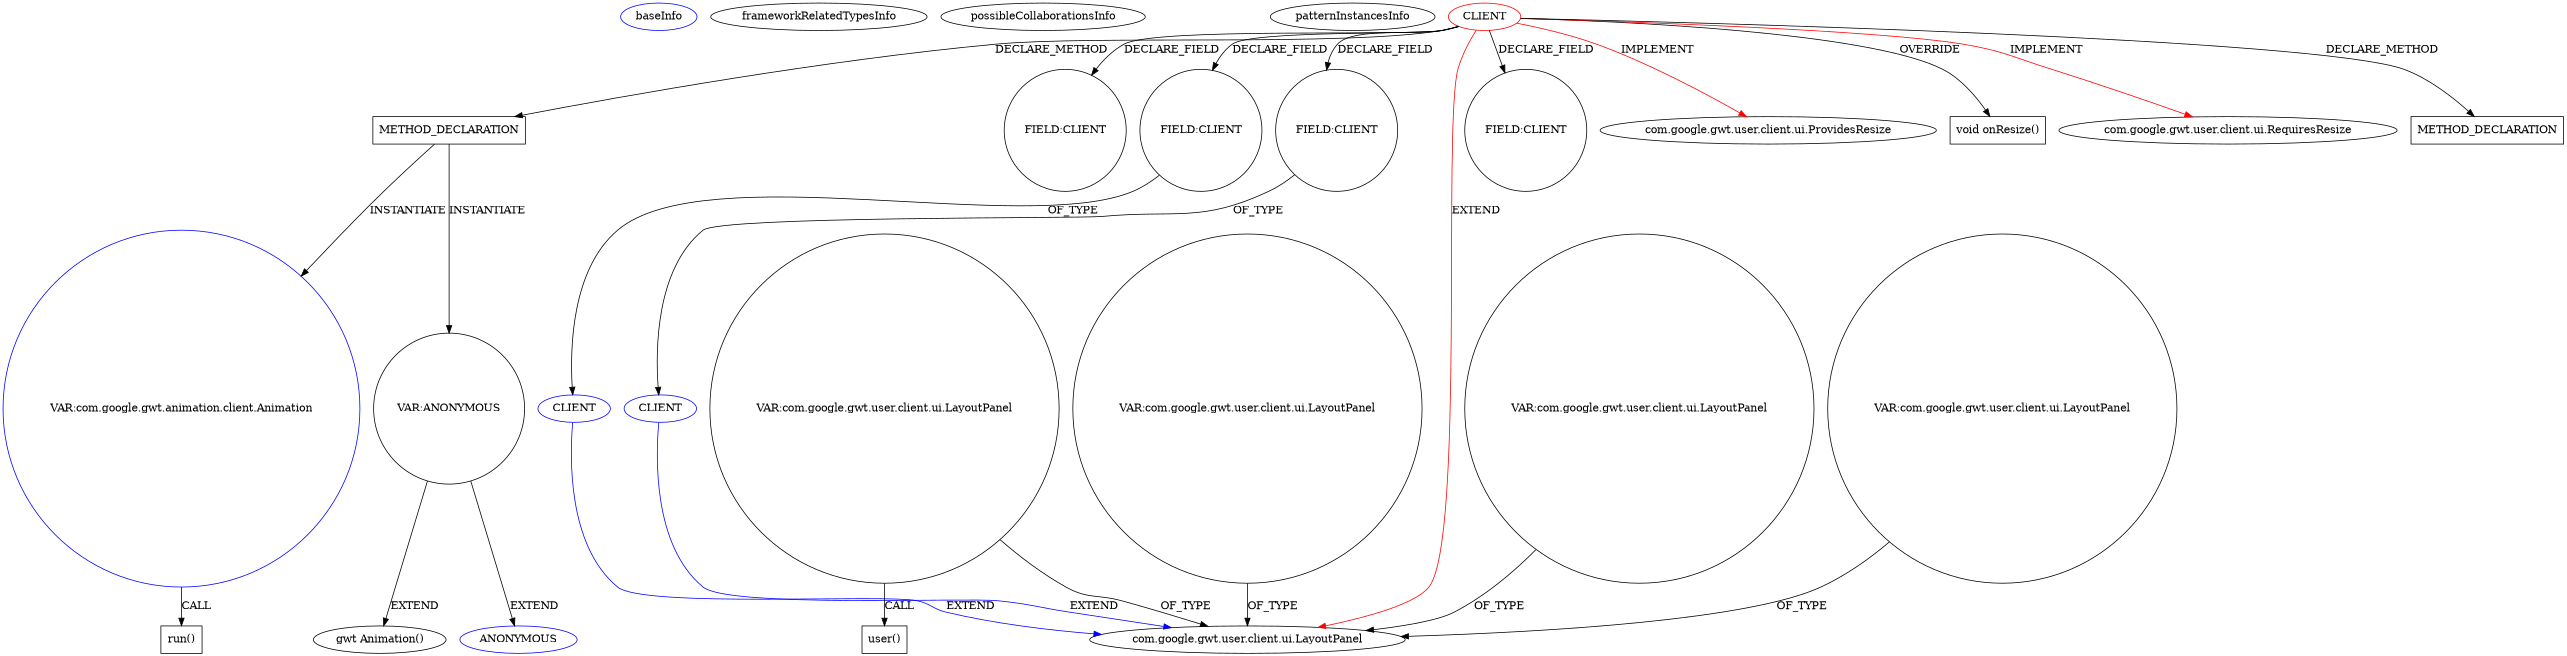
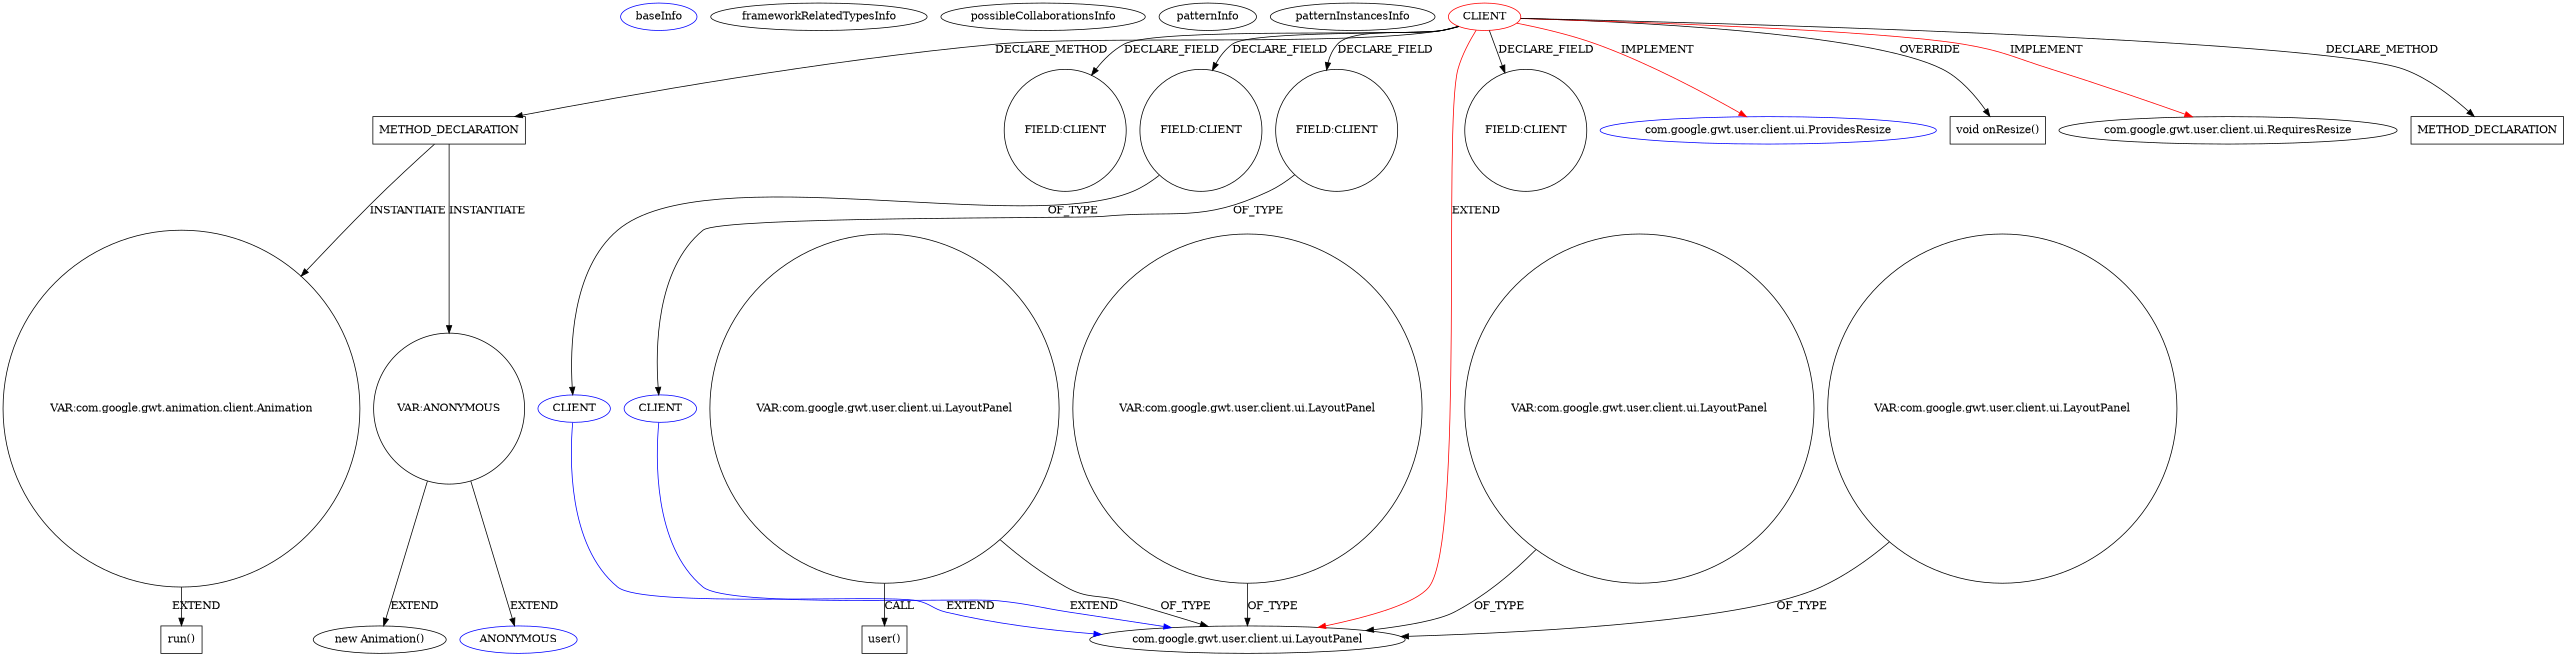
  digraph {
    node [isFrameworkType=false vertexType=VARIABLE_EXPRESION]
    baseInfo [category=pattern color=blue graphId=1281 isAnonymous=false possibleRelation=true isFrameworkType="" vertexType=""]
    frameworkRelatedTypesInfo [0="com.google.gwt.user.client.ui.RequiresResize" 1="com.google.gwt.user.client.ui.ProvidesResize" 2="com.google.gwt.user.client.ui.LayoutPanel" isFrameworkType="" vertexType=""]
    possibleCollaborationsInfo [0="1281~FIELD_TYPE_DECLARATION-~com.google.gwt.user.client.ui.RequiresResize com.google.gwt.user.client.ui.ProvidesResize com.google.gwt.user.client.ui.LayoutPanel ~com.google.gwt.user.client.ui.LayoutPanel ~false~false" 1="1281~FIELD_TYPE_DECLARATION-~com.google.gwt.user.client.ui.RequiresResize com.google.gwt.user.client.ui.ProvidesResize com.google.gwt.user.client.ui.LayoutPanel ~com.google.gwt.user.client.ui.LayoutPanel ~false~false" isFrameworkType="" vertexType=""]
+   patternInfo [frequency=2.0 patternRootClient=0 isFrameworkType="" vertexType=""]
    patternInstancesInfo [0="lambourg-WebGallery~/lambourg-WebGallery/WebGallery-master/client/src/com/lambourg/webgallery/client/folderview/FolderView.java~FolderView~3530" 1="lambourg-WebGallery~/lambourg-WebGallery/WebGallery-master/client/src/com/lambourg/webgallery/client/pictureview/PictureView.java~PictureView~3541" isFrameworkType="" vertexType=""]
-   n6 [label="gwt Animation()" vertexType=CONSTRUCTOR_CALL]
+   n6 [label="new Animation()" vertexType=CONSTRUCTOR_CALL]
    n7 [label="VAR:ANONYMOUS" shape=circle]
    n8 [color=blue label=ANONYMOUS vertexType=REFERENCE_ANONYMOUS_DECLARATION]
    n9 [label=METHOD_DECLARATION shape=box vertexType=CLIENT_METHOD_DECLARATION]
-   n10 [label="VAR:com.google.gwt.animation.client.Animation" shape=circle color=blue]
+   n10 [label="VAR:com.google.gwt.animation.client.Animation" shape=circle]
    n11 [label="run()" shape=box vertexType=INSIDE_CALL]
    n12 [color=red label=CLIENT vertexType=ROOT_CLIENT_CLASS_DECLARATION]
    n13 [label="FIELD:CLIENT" shape=circle vertexType=FIELD_DECLARATION]
    n14 [label="FIELD:CLIENT" shape=circle vertexType=FIELD_DECLARATION]
    n15 [label="FIELD:CLIENT" shape=circle vertexType=FIELD_DECLARATION]
    n16 [label="FIELD:CLIENT" shape=circle vertexType=FIELD_DECLARATION]
-   n17 [label="com.google.gwt.user.client.ui.ProvidesResize" vertexType=FRAMEWORK_INTERFACE_TYPE]
+   n17 [label="com.google.gwt.user.client.ui.ProvidesResize" vertexType=FRAMEWORK_INTERFACE_TYPE color=blue]
    n18 [label="com.google.gwt.user.client.ui.LayoutPanel" vertexType=FRAMEWORK_CLASS_TYPE]
    n19 [label="void onResize()" shape=box vertexType=OVERRIDING_METHOD_DECLARATION]
    n20 [label="com.google.gwt.user.client.ui.RequiresResize" vertexType=FRAMEWORK_INTERFACE_TYPE]
    n21 [label=METHOD_DECLARATION shape=box vertexType=CLIENT_METHOD_DECLARATION]
    n22 [color=blue label=CLIENT vertexType=REFERENCE_CLIENT_CLASS_DECLARATION]
    n23 [color=blue label=CLIENT vertexType=REFERENCE_CLIENT_CLASS_DECLARATION]
    n24 [label="VAR:com.google.gwt.user.client.ui.LayoutPanel" shape=circle]
    n25 [label="VAR:com.google.gwt.user.client.ui.LayoutPanel" shape=circle]
    n26 [label="user()" shape=box vertexType=INSIDE_CALL]
    n27 [label="VAR:com.google.gwt.user.client.ui.LayoutPanel" shape=circle]
    n28 [label="VAR:com.google.gwt.user.client.ui.LayoutPanel" shape=circle]
    n7 -> n6 [label=EXTEND]
    n7 -> n8 [label=EXTEND]
    n9 -> n7 [label=INSTANTIATE]
    n9 -> n10 [label=INSTANTIATE]
-   n10 -> n11 [label=CALL]
+   n10 -> n11 [label=EXTEND]
    n12 -> n9 [label=DECLARE_METHOD]
    n12 -> n13 [label=DECLARE_FIELD]
    n12 -> n14 [label=DECLARE_FIELD]
    n12 -> n15 [label=DECLARE_FIELD]
    n12 -> n16 [label=DECLARE_FIELD]
    n12 -> n17 [color=red label=IMPLEMENT]
    n12 -> n18 [color=red label=EXTEND]
    n12 -> n19 [label=OVERRIDE]
    n12 -> n20 [color=red label=IMPLEMENT]
    n12 -> n21 [label=DECLARE_METHOD]
    n14 -> n22 [label=OF_TYPE]
    n15 -> n23 [label=OF_TYPE]
    n22 -> n18 [color=blue label=EXTEND]
    n23 -> n18 [color=blue label=EXTEND]
    n24 -> n18 [label=OF_TYPE]
    n25 -> n18 [label=OF_TYPE]
    n25 -> n26 [label=CALL]
    n27 -> n18 [label=OF_TYPE]
    n28 -> n18 [label=OF_TYPE]
  }
